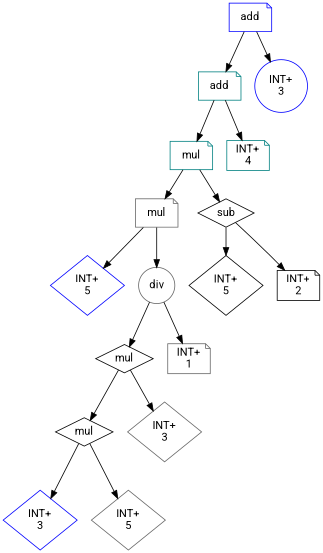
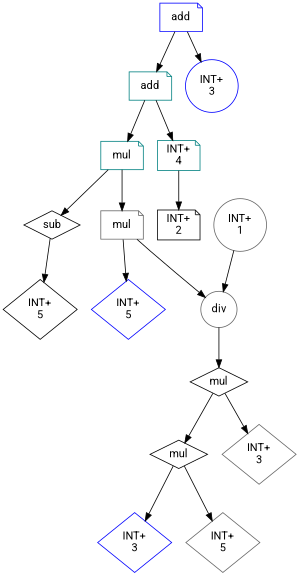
  digraph {
    fontname=Roboto
    node [color=gray40 fontname=Roboto shape=diamond]
    edge [fontname=Roboto]
    n1 [color=blue label=add shape=note]
    n2 [color=teal label=add shape=note]
    n3 [color=blue label="INT+\n3" shape=circle]
    n4 [color=teal label=mul shape=note]
    n5 [color=teal label="INT+\n4" shape=note]
    n6 [label=mul shape=note]
    n7 [color=black label=sub]
    n8 [color=blue label="INT+\n5"]
    n9 [label=div shape=circle]
    n10 [color=black label="INT+\n5"]
    n11 [color=black label="INT+\n2" shape=note]
    n12 [color=black label=mul]
-   n13 [label="INT+\n1" shape=note]
+   n13 [label="INT+\n1" shape=circle]
    n14 [color=black label=mul]
    n15 [label="INT+\n3"]
    n16 [color=blue label="INT+\n3"]
    n17 [label="INT+\n5"]
    n1 -> n2
    n1 -> n3
    n2 -> n4
    n2 -> n5
    n4 -> n6
    n4 -> n7
    n6 -> n8
    n6 -> n9
    n7 -> n10
-   n7 -> n11
+   n5 -> n11
    n9 -> n12
-   n9 -> n13
+   n13 -> n9
    n12 -> n14
    n12 -> n15
    n14 -> n16
    n14 -> n17
  }
